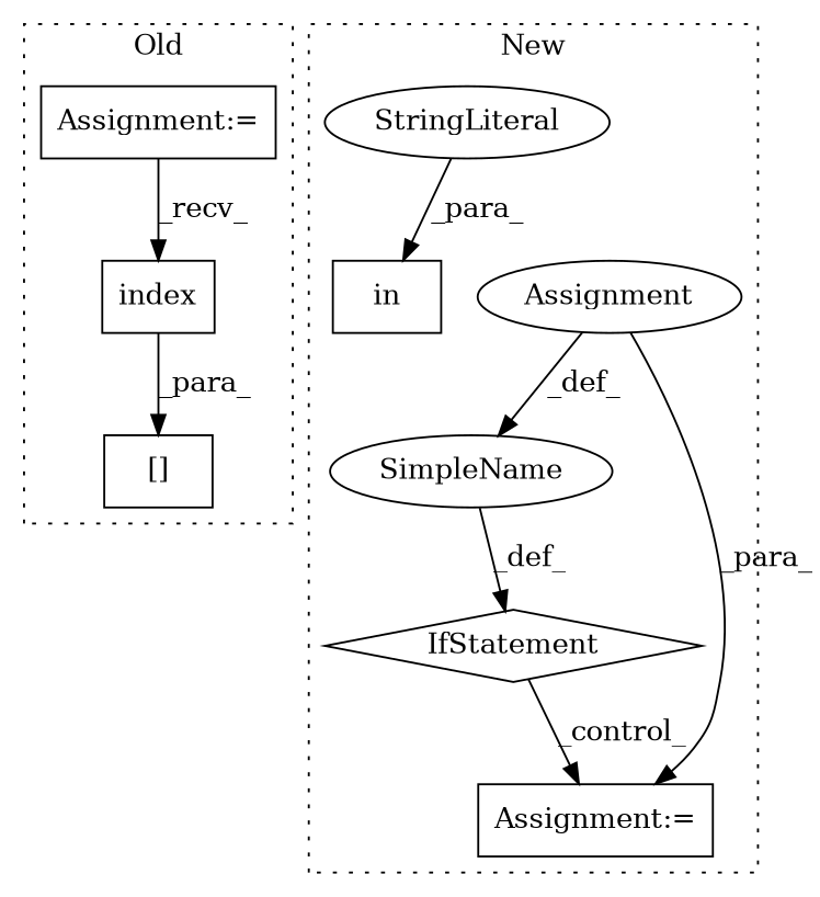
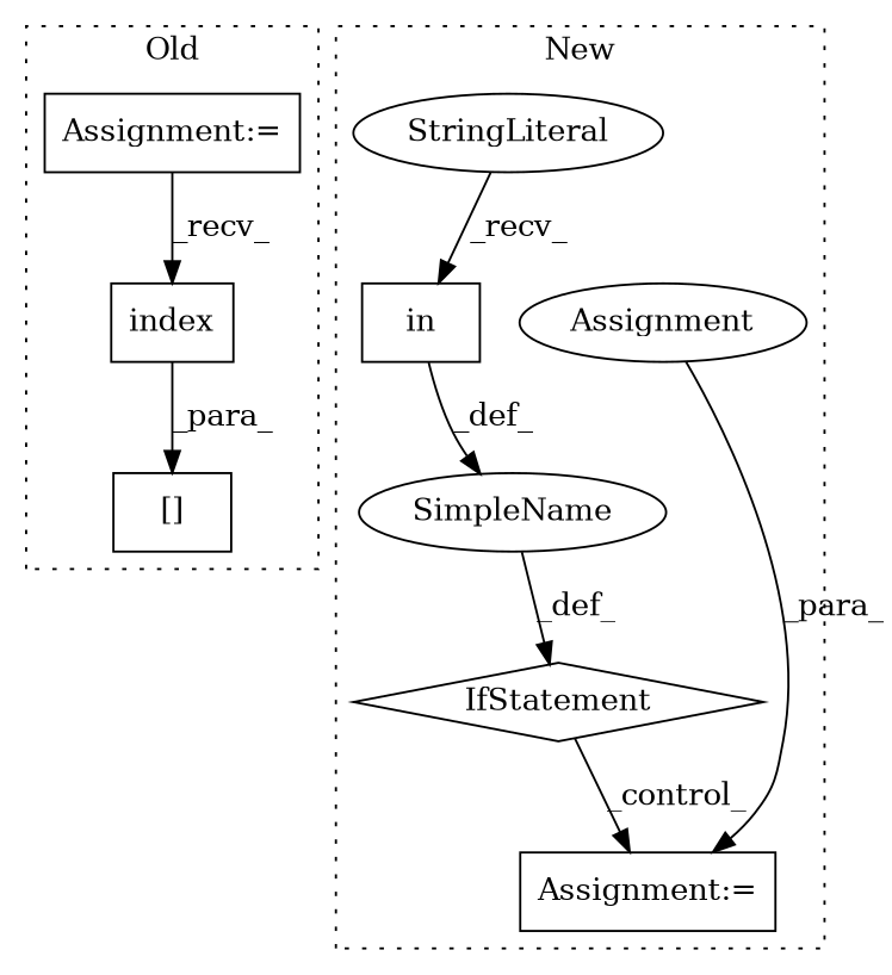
  digraph {
    node [a=7 l=1 s=488 shape=box]
    n1 [a=32 l="6,1" label=index s="1718,1729"]
    n2 [a=2 l="11,1" label="[]" s="1696,1730"]
    n3 [label="Assignment:=" s=1372]
    n4 [a=105 l=17 label=in]
    n5 [a=25 l="10,2" label=IfStatement s="478,505" shape=diamond]
    n6 [label="Assignment:=" s=569]
    n7 [a=42 label=SimpleName shape=ellipse l="" s=""]
    n8 [a=34 label=Assignment s=570 shape=ellipse]
    n9 [a=45 l=7 label=StringLiteral shape=ellipse]
    subgraph cluster_1 {
      label=Old
      style=dotted
      n1
      n2
      n3
    }
    subgraph cluster_2 {
      label=New
      style=dotted
      n4
      n5
      n6
      n7
      n8
      n9
    }
    n1 -> n2 [label=_para_]
    n3 -> n1 [label=_recv_]
-   n8 -> n7 [label=_def_]
+   n4 -> n7 [label=_def_]
    n5 -> n6 [label=_control_]
    n7 -> n5 [label=_def_]
    n8 -> n6 [label=_para_]
-   n9 -> n4 [label=_para_]
+   n9 -> n4 [label=_recv_]
  }
